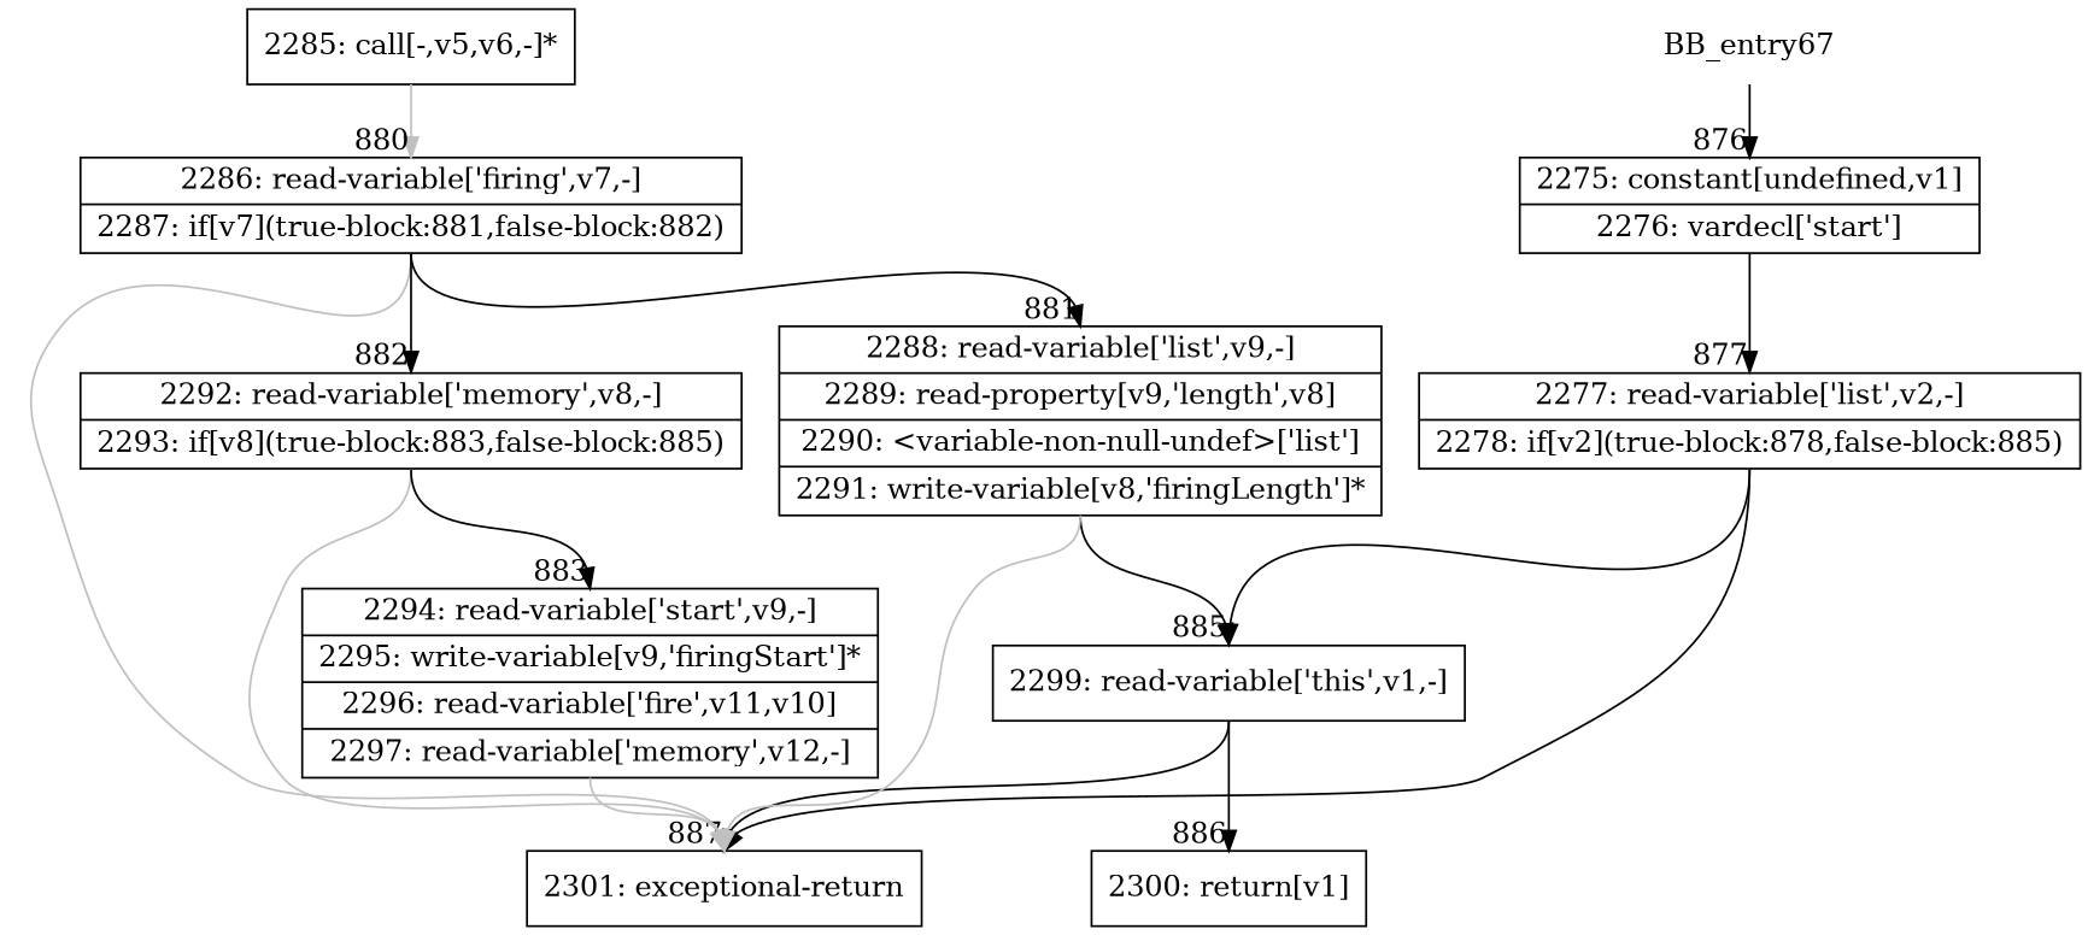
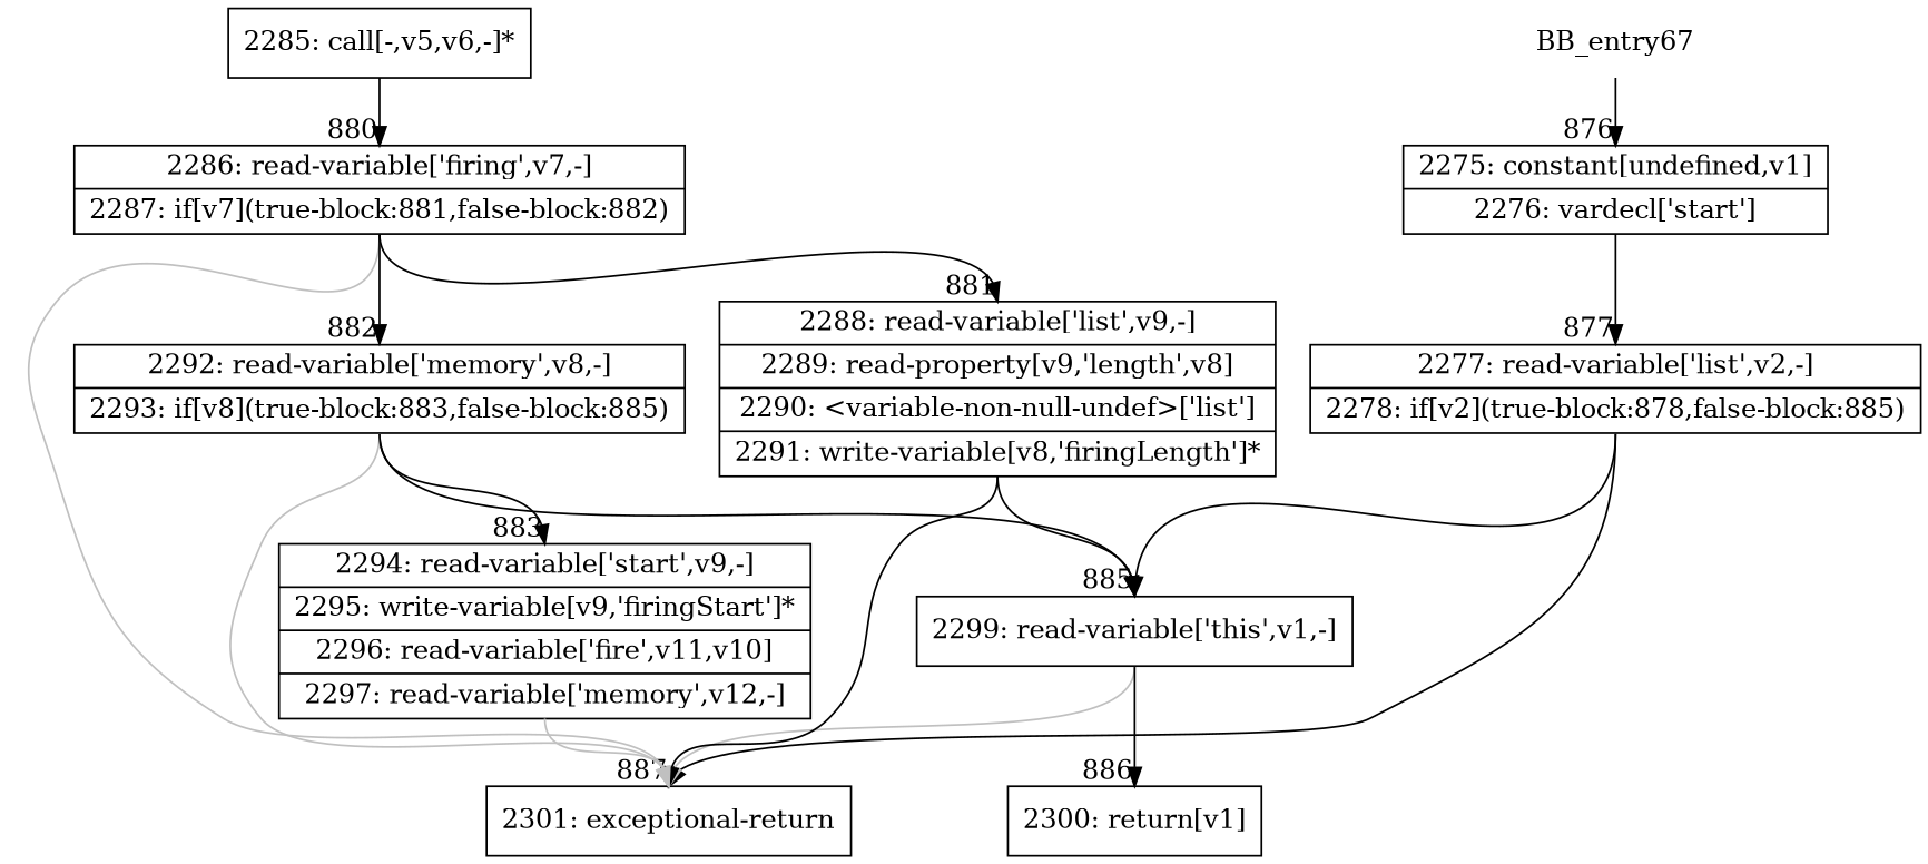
  digraph {
    rankdir=TD
    node [shape=record]
    edge [headport=n tailport=s]
    n1 [label=BB_entry67 shape=none]
    n2 [label="{2275: constant[undefined,v1]|2276: vardecl['start']}"]
    n3 [label="{2277: read-variable['list',v2,-]|2278: if[v2](true-block:878,false-block:885)}"]
    n4 [label="{2299: read-variable['this',v1,-]}"]
    n5 [label="{2301: exceptional-return}"]
    n6 [label="{2300: return[v1]}"]
    n7 [label="{2285: call[-,v5,v6,-]*}"]
    n8 [label="{2286: read-variable['firing',v7,-]|2287: if[v7](true-block:881,false-block:882)}"]
    n9 [label="{2288: read-variable['list',v9,-]|2289: read-property[v9,'length',v8]|2290: \<variable-non-null-undef\>['list']|2291: write-variable[v8,'firingLength']*}"]
    n10 [label="{2292: read-variable['memory',v8,-]|2293: if[v8](true-block:883,false-block:885)}"]
    n11 [label="{2294: read-variable['start',v9,-]|2295: write-variable[v9,'firingStart']*|2296: read-variable['fire',v11,v10]|2297: read-variable['memory',v12,-]}"]
    n1 -> n2 [headlabel="    876"]
    n2 -> n3 [headlabel="      877"]
    n3 -> n4 [headlabel="      885"]
    n3 -> n5 [color=black headlabel="      887"]
-   n4 -> n5 [color=black]
+   n4 -> n5 [color=gray]
    n4 -> n6 [headlabel="      886"]
-   n7 -> n8 [headlabel="      880" color=gray]
+   n7 -> n8 [headlabel="      880"]
    n8 -> n5 [color=gray]
    n8 -> n9 [headlabel="      881"]
    n8 -> n10 [headlabel="      882"]
    n9 -> n4
-   n9 -> n5 [color=gray]
+   n9 -> n5 [color=black]
+   n10 -> n4
    n10 -> n5 [color=gray]
    n10 -> n11 [headlabel="      883"]
    n11 -> n5 [color=gray]
  }
